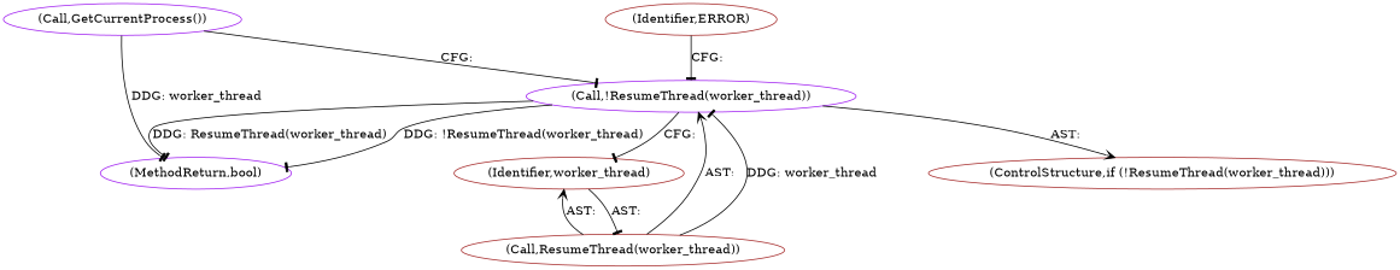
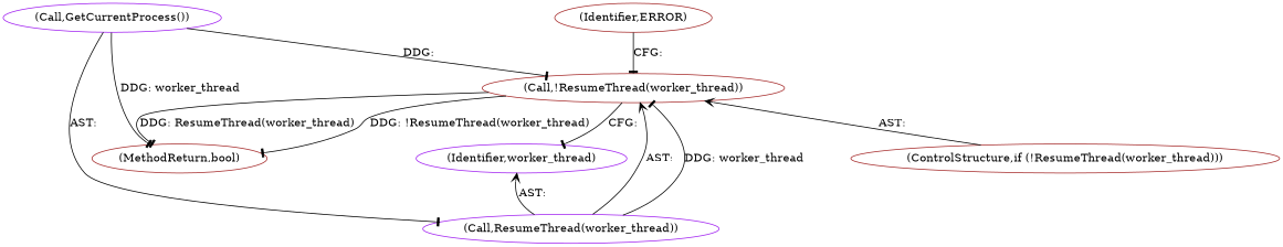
  digraph {
    node [color=brown]
    edge [arrowhead=tee]
-   n1 [color=purple label="(Call,!ResumeThread(worker_thread))"]
+   n1 [label="(Call,!ResumeThread(worker_thread))"]
    n2 [label="(ControlStructure,if (!ResumeThread(worker_thread)))"]
-   n3 [color=purple label="(MethodReturn,bool)"]
-   n4 [label="(Identifier,worker_thread)"]
-   n5 [label="(Call,ResumeThread(worker_thread))"]
+   n3 [label="(MethodReturn,bool)"]
+   n4 [color=purple label="(Identifier,worker_thread)"]
+   n5 [color=purple label="(Call,ResumeThread(worker_thread))"]
    n6 [label="(Identifier,ERROR)"]
    n7 [color=purple label="(Call,GetCurrentProcess())"]
-   n1 -> n2 [arrowhead=vee label="AST: "]
+   n2 -> n1 [arrowhead=vee label="AST: "]
    n1 -> n3 [label="DDG: ResumeThread(worker_thread)"]
    n1 -> n3 [label="DDG: !ResumeThread(worker_thread)"]
    n1 -> n4 [label="CFG: "]
-   n4 -> n5 [label="AST: "]
+   n7 -> n5 [label="AST: "]
    n5 -> n1 [arrowhead=vee label="AST: "]
    n5 -> n1 [label="DDG: worker_thread"]
    n5 -> n4 [arrowhead=vee label="AST: "]
    n6 -> n1 [label="CFG: "]
-   n7 -> n1 [label="CFG: "]
+   n7 -> n1 [label="DDG: "]
    n7 -> n3 [label="DDG: worker_thread"]
  }
